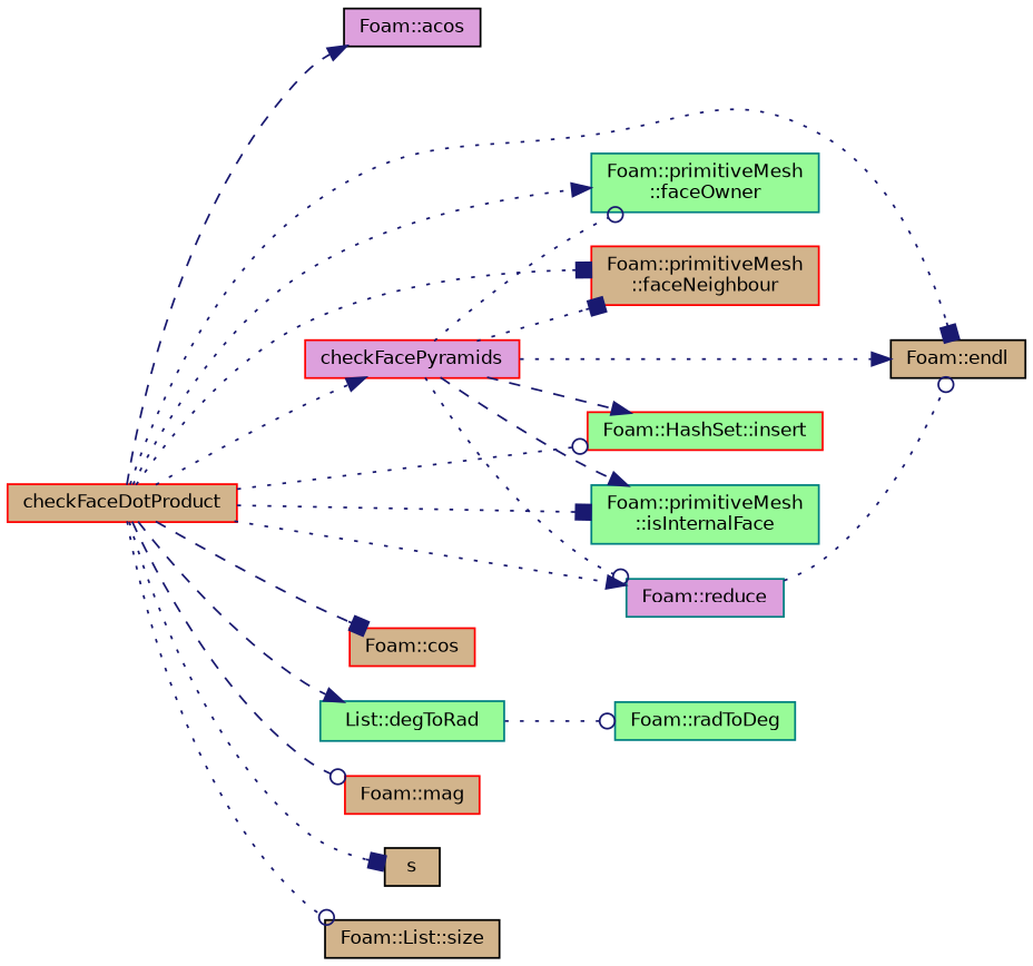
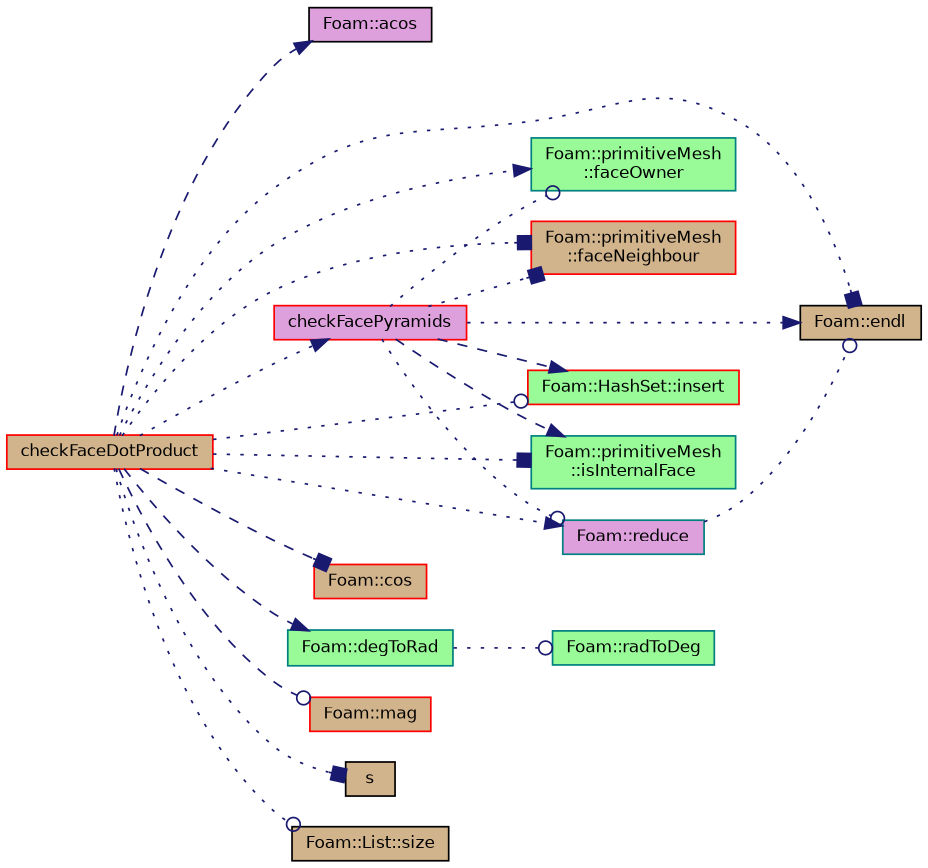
  digraph {
    rankdir=LR
    node [color=red fillcolor=tan fontname=Helvetica fontsize=10 shape=record style=filled]
    edge [arrowhead=normal color=midnightblue fontname=Helvetica fontsize=10 labelfontname=Helvetica labelfontsize=10 style=dotted]
    n1 [fontcolor=black height=0.2 label=checkFaceDotProduct width=0.4]
    n2 [color=black fillcolor=plum height=0.2 label="Foam::acos" width=0.4]
    n3 [fillcolor=plum height=0.2 label=checkFacePyramids width=0.4]
    n4 [color=teal fillcolor=palegreen height=0.2 label="Foam::primitiveMesh\l::faceOwner" width=0.4]
    n5 [height=0.2 label="Foam::primitiveMesh\l::faceNeighbour" width=0.4]
    n6 [color=black height=0.2 label="Foam::endl" width=0.4]
    n7 [fillcolor=palegreen height=0.2 label="Foam::HashSet::insert" width=0.4]
    n8 [color=teal fillcolor=palegreen height=0.2 label="Foam::primitiveMesh\l::isInternalFace" width=0.4]
    n9 [color=teal fillcolor=plum height=0.2 label="Foam::reduce" width=0.4]
    n10 [height=0.2 label="Foam::cos" width=0.4]
-   n11 [color=teal fillcolor=palegreen height=0.2 label="List::degToRad" width=0.4]
+   n11 [color=teal fillcolor=palegreen height=0.2 label="Foam::degToRad" width=0.4]
    n12 [height=0.2 label="Foam::mag" width=0.4]
    n13 [color=black height=0.2 label=s width=0.4]
    n14 [color=black height=0.2 label="Foam::List::size" width=0.4]
    n15 [color=teal fillcolor=palegreen height=0.2 label="Foam::radToDeg" width=0.4]
    n1 -> n2 [style=dashed]
    n1 -> n3
    n1 -> n4
    n1 -> n5 [arrowhead=box]
    n1 -> n6 [arrowhead=box]
    n1 -> n7 [arrowhead=odot]
    n1 -> n8 [arrowhead=box]
    n1 -> n9
    n1 -> n10 [arrowhead=box style=dashed]
    n1 -> n11 [style=dashed]
    n1 -> n12 [arrowhead=odot style=dashed]
    n1 -> n13 [arrowhead=box]
    n1 -> n14 [arrowhead=odot]
    n3 -> n4 [arrowhead=odot]
    n3 -> n5 [arrowhead=box]
    n3 -> n6
    n3 -> n7 [style=dashed]
    n3 -> n8 [style=dashed]
    n3 -> n9 [arrowhead=odot]
    n9 -> n6 [arrowhead=odot]
    n11 -> n15 [arrowhead=odot]
  }
